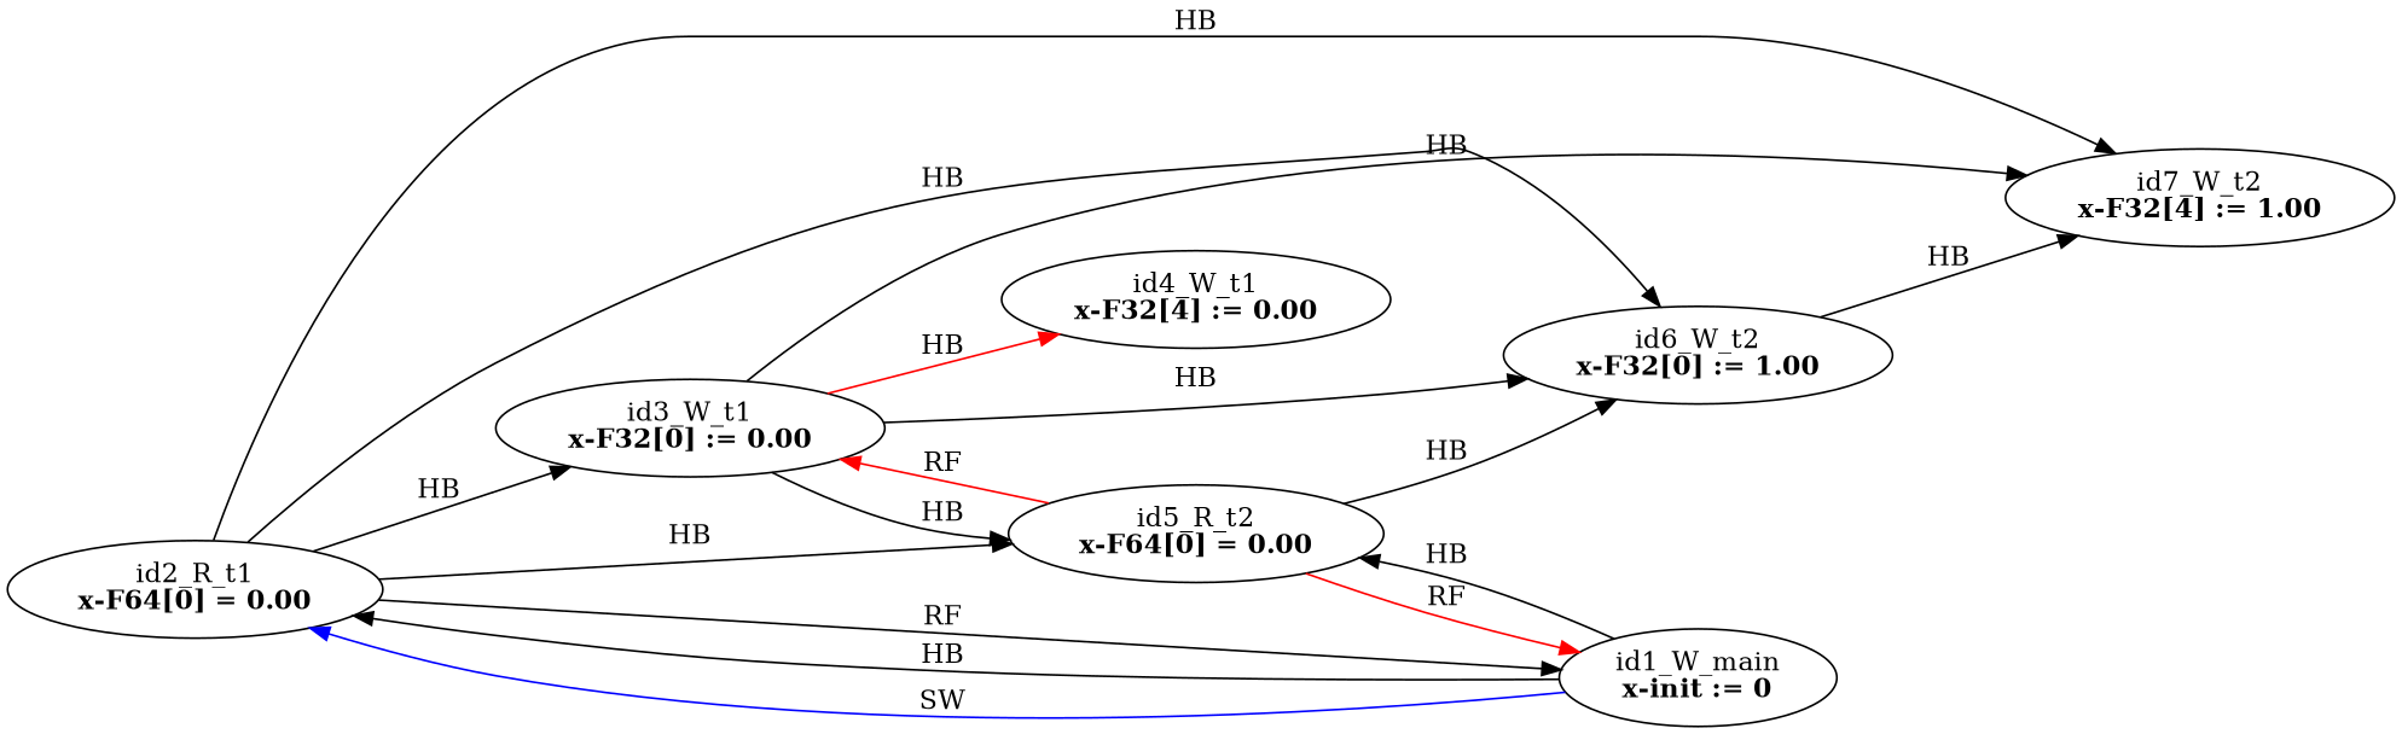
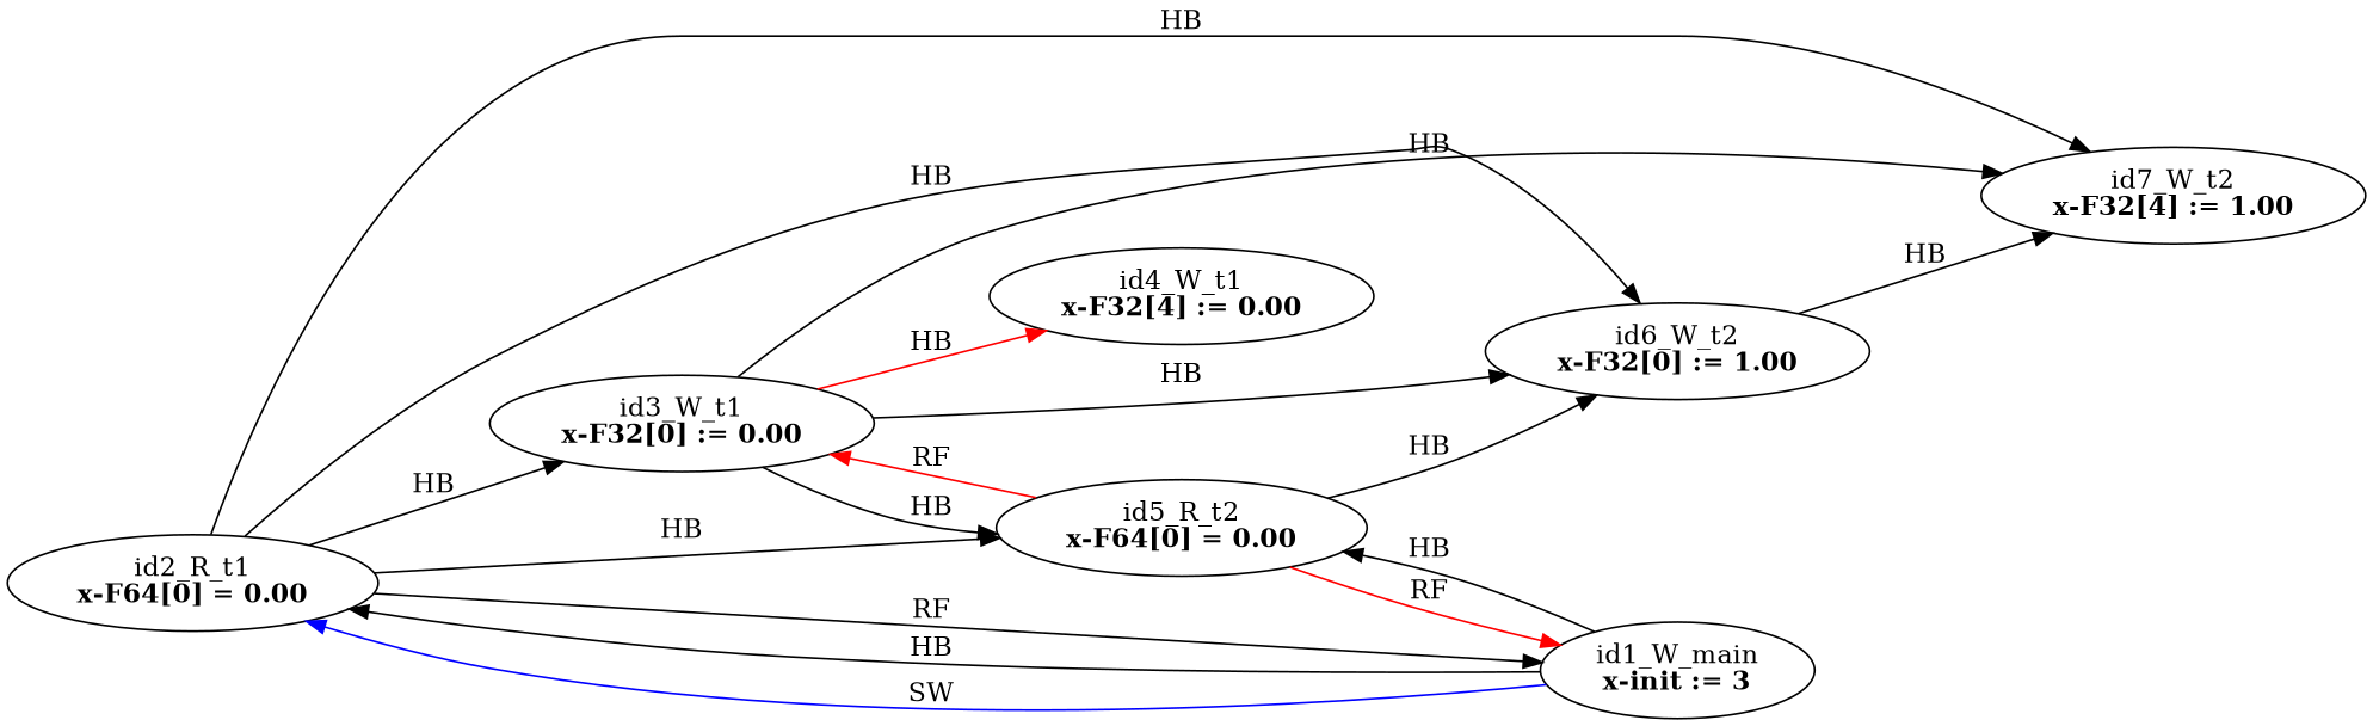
  digraph {
    rankdir=LR
    splines=true
    edge [color=black]
    n1 [label=<id2_R_t1<br/><B>x-F64[0] = 0.00</B>>]
    n2 [label=<id3_W_t1<br/><B>x-F32[0] := 0.00</B>>]
    n3 [label=<id5_R_t2<br/><B>x-F64[0] = 0.00</B>>]
    n4 [label=<id6_W_t2<br/><B>x-F32[0] := 1.00</B>>]
    n5 [label=<id7_W_t2<br/><B>x-F32[4] := 1.00</B>>]
-   n6 [label=<id1_W_main<br/><B>x-init := 0</B>>]
+   n6 [label=<id1_W_main<br/><B>x-init := 3</B>>]
    n7 [label=<id4_W_t1<br/><B>x-F32[4] := 0.00</B>>]
    n1 -> n2 [label=HB]
    n1 -> n3 [label=HB]
    n1 -> n4 [label=HB]
    n1 -> n5 [label=HB]
    n1 -> n6 [label=RF]
    n2 -> n3 [label=HB]
    n2 -> n4 [label=HB]
    n2 -> n5 [label=HB]
    n2 -> n7 [color=red label=HB]
    n3 -> n2 [color=red label=RF]
    n3 -> n4 [label=HB]
    n3 -> n6 [color=red label=RF]
    n4 -> n5 [label=HB]
    n6 -> n1 [label=HB]
    n6 -> n1 [color=blue label=SW]
    n6 -> n3 [label=HB]
  }
